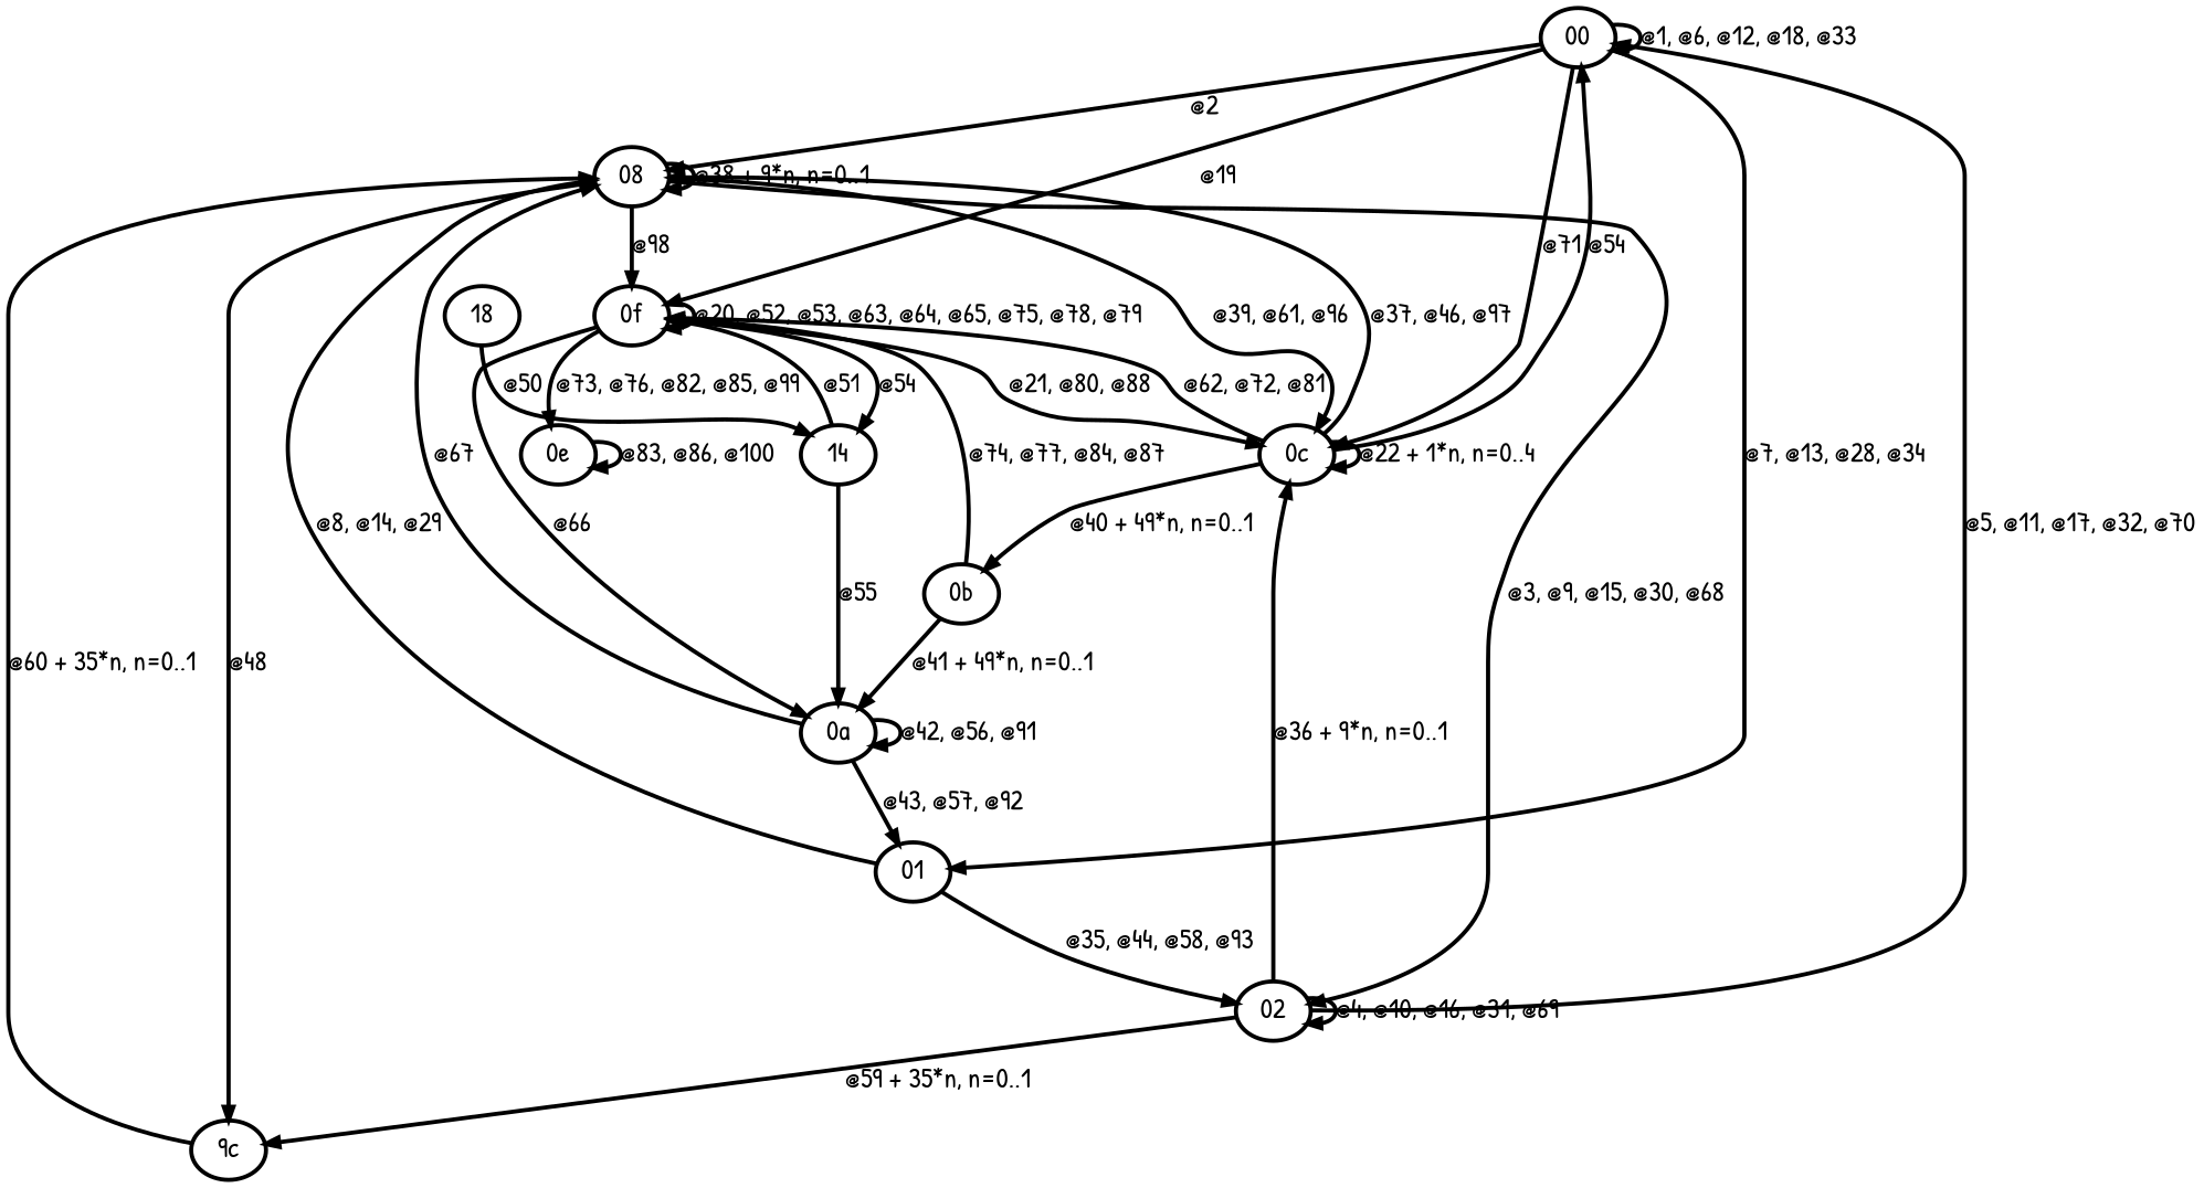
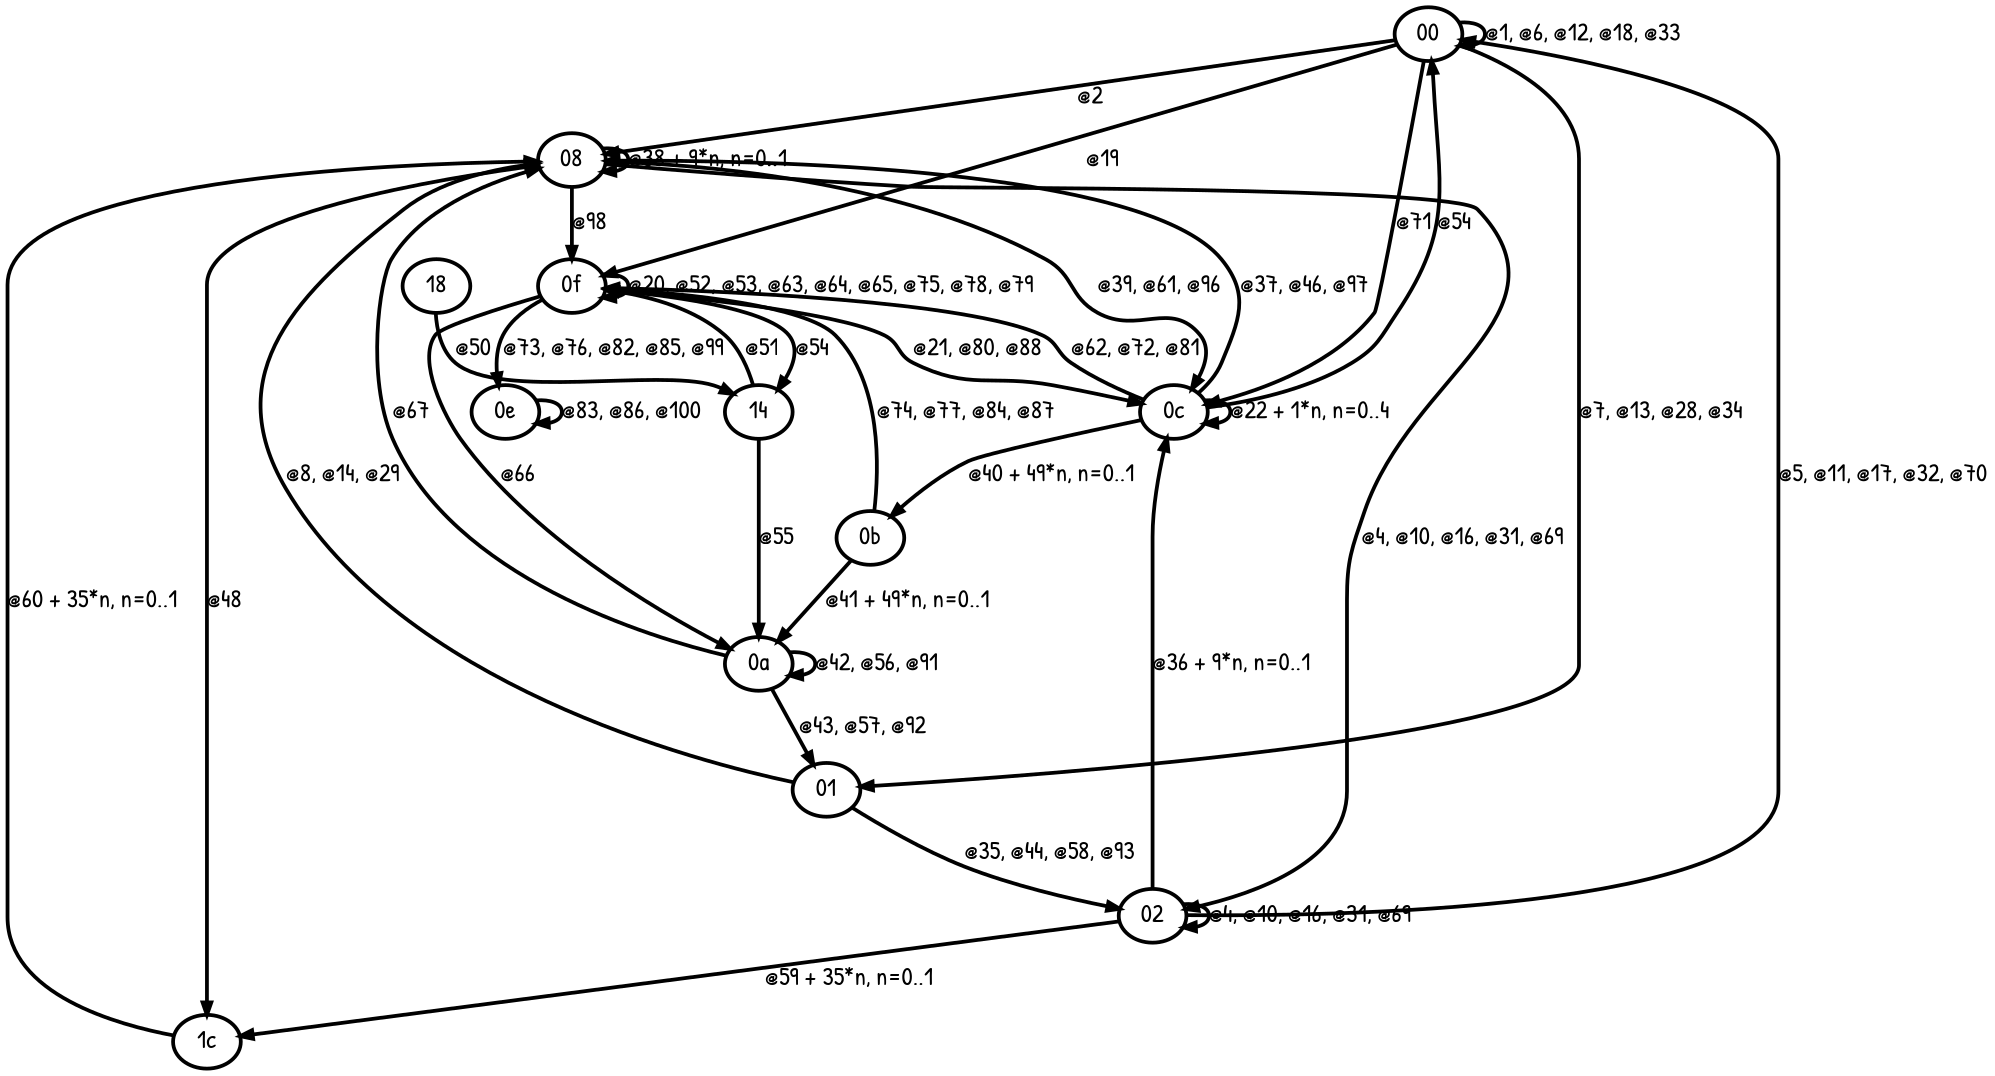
  digraph {
    fontname="Patrick Hand"
    node [fontname="Patrick Hand" fontsize=20 penwidth=3 shape=oval style=rounded]
    edge [arrowsize=1 color=black fontname="Patrick Hand" fontsize=20 penwidth=3 style=bold]
    00
    08
    01
    "0f"
    "0c"
    02
-   "1c" [label="9c"]
+   "1c"
    "0a"
    14
    "0e"
    "0b"
    18
    00 -> 00 [label="@1, @6, @12, @18, @33"]
    00 -> 08 [label="@2"]
    00 -> 01 [label="@7, @13, @28, @34"]
    00 -> "0f" [label="@19"]
    00 -> "0c" [label="@71"]
    08 -> 08 [label="@38 + 9*n, n=0..1"]
    08 -> "0f" [label="@98"]
    08 -> "0c" [label="@39, @61, @96"]
-   08 -> 02 [label="@3, @9, @15, @30, @68"]
+   08 -> 02 [label="@4, @10, @16, @31, @69"]
    08 -> "1c" [label="@48"]
    01 -> 08 [label="@8, @14, @29"]
    01 -> 02 [label="@35, @44, @58, @93"]
    "0f" -> "0f" [label="@20, @52, @53, @63, @64, @65, @75, @78, @79"]
    "0f" -> "0c" [label="@21, @80, @88"]
    "0f" -> "0a" [label="@66"]
    "0f" -> 14 [label="@54"]
    "0f" -> "0e" [label="@73, @76, @82, @85, @99"]
    "0c" -> 00 [label="@54"]
    "0c" -> 08 [label="@37, @46, @97"]
    "0c" -> "0f" [label="@62, @72, @81"]
    "0c" -> "0c" [label="@22 + 1*n, n=0..4"]
    "0c" -> "0b" [label="@40 + 49*n, n=0..1"]
    02 -> 00 [label="@5, @11, @17, @32, @70"]
    02 -> "0c" [label="@36 + 9*n, n=0..1"]
    02 -> 02 [label="@4, @10, @16, @31, @69"]
    02 -> "1c" [label="@59 + 35*n, n=0..1"]
    "1c" -> 08 [label="@60 + 35*n, n=0..1"]
    "0a" -> 08 [label="@67"]
    "0a" -> 01 [label="@43, @57, @92"]
    "0a" -> "0a" [label="@42, @56, @91"]
    14 -> "0f" [label="@51"]
    14 -> "0a" [label="@55"]
    "0e" -> "0e" [label="@83, @86, @100"]
    "0b" -> "0f" [label="@74, @77, @84, @87"]
    "0b" -> "0a" [label="@41 + 49*n, n=0..1"]
    18 -> 14 [label="@50"]
  }
